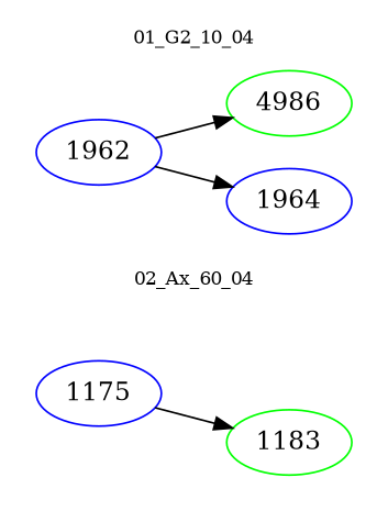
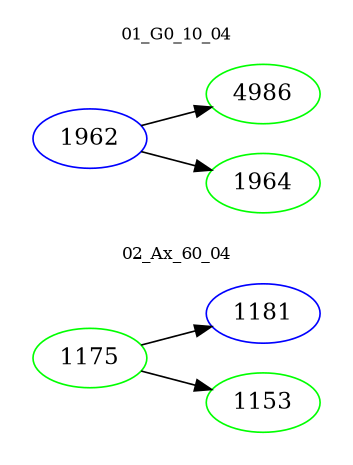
  digraph {
    rankdir=LR
    node [color=blue]
    edge [color=black]
-   n1 [label=1175]
-   n2 [color=green label=1183]
+   n1 [color=green label=1175]
+   n2 [color=green label=1153]
+   n3 [label=1181]
    n4 [label=1962]
-   n5 [label=1964]
+   n5 [color=green label=1964]
    n6 [color=green label=4986]
    subgraph cluster_1 {
      color=white
      fontsize=10
      label="02_Ax_60_04"
      n1
      n2
+     n3
    }
    subgraph cluster_2 {
      color=white
      fontsize=10
-     label="01_G2_10_04"
+     label="01_G0_10_04"
      n4
      n5
      n6
    }
    n1 -> n2
+   n1 -> n3
    n4 -> n5
    n4 -> n6
  }
